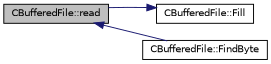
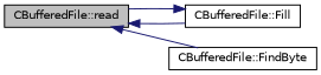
  digraph {
    rankdir=LR
    node [color=black fillcolor=white fontname=Helvetica fontsize=10 shape=record style=filled]
    edge [color=midnightblue dir=back fontname=Helvetica fontsize=10 labelfontname=Helvetica labelfontsize=10 style=solid]
    n1 [fillcolor=grey75 fontcolor=black height=0.2 label="CBufferedFile::read" width=0.4]
    n2 [height=0.2 label="CBufferedFile::Fill" width=0.4]
    n3 [height=0.2 label="CBufferedFile::FindByte" width=0.4]
+   n1 -> n2
    n1 -> n3
    n2 -> n1
  }
